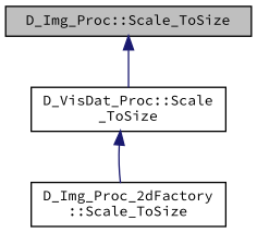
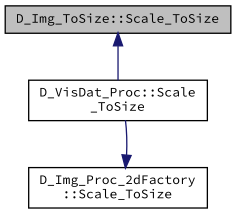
  digraph {
    fontname="Source Code Pro"
    rankdir=TB
    node [color=black fillcolor=white fontname="Source Code Pro" fontsize=10 shape=record style=filled]
    edge [color=midnightblue dir=back fontname="Source Code Pro" fontsize=10 labelfontname=Helvetica labelfontsize=10 style=solid]
-   n1 [fillcolor=grey75 fontcolor=black height=0.2 label="D_Img_Proc::Scale_ToSize" width=0.4]
+   n1 [fillcolor=grey75 fontcolor=black height=0.2 label="D_Img_ToSize::Scale_ToSize" width=0.4]
    n2 [height=0.2 label="D_VisDat_Proc::Scale\l_ToSize" width=0.4]
    n3 [height=0.2 label="D_Img_Proc_2dFactory\l::Scale_ToSize" width=0.4]
    n1 -> n2
-   n2 -> n3
+   n3 -> n2
  }
